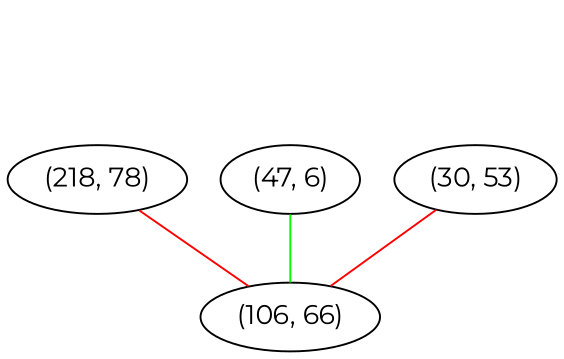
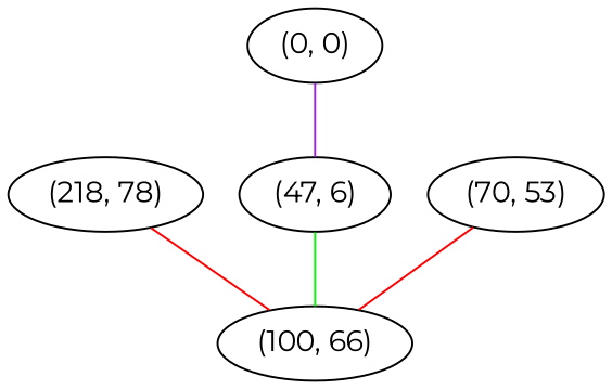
  graph {
    fontname=Montserrat
    node [fontname=Montserrat]
    edge [color=red fontname=Montserrat weight=1]
    n1 [label="(218, 78)"]
-   "(106, 66)"
+   "(106, 66)" [label="(100, 66)"]
    n3 [label="(47, 6)"]
-   "(30, 53)"
+   "(0, 0)"
+   "(30, 53)" [label="(70, 53)"]
    n1 -- "(106, 66)"
    n3 -- "(106, 66)" [color=green weight=2]
+   "(0, 0)" -- n3 [color=purple weight=4]
    "(30, 53)" -- "(106, 66)"
  }
